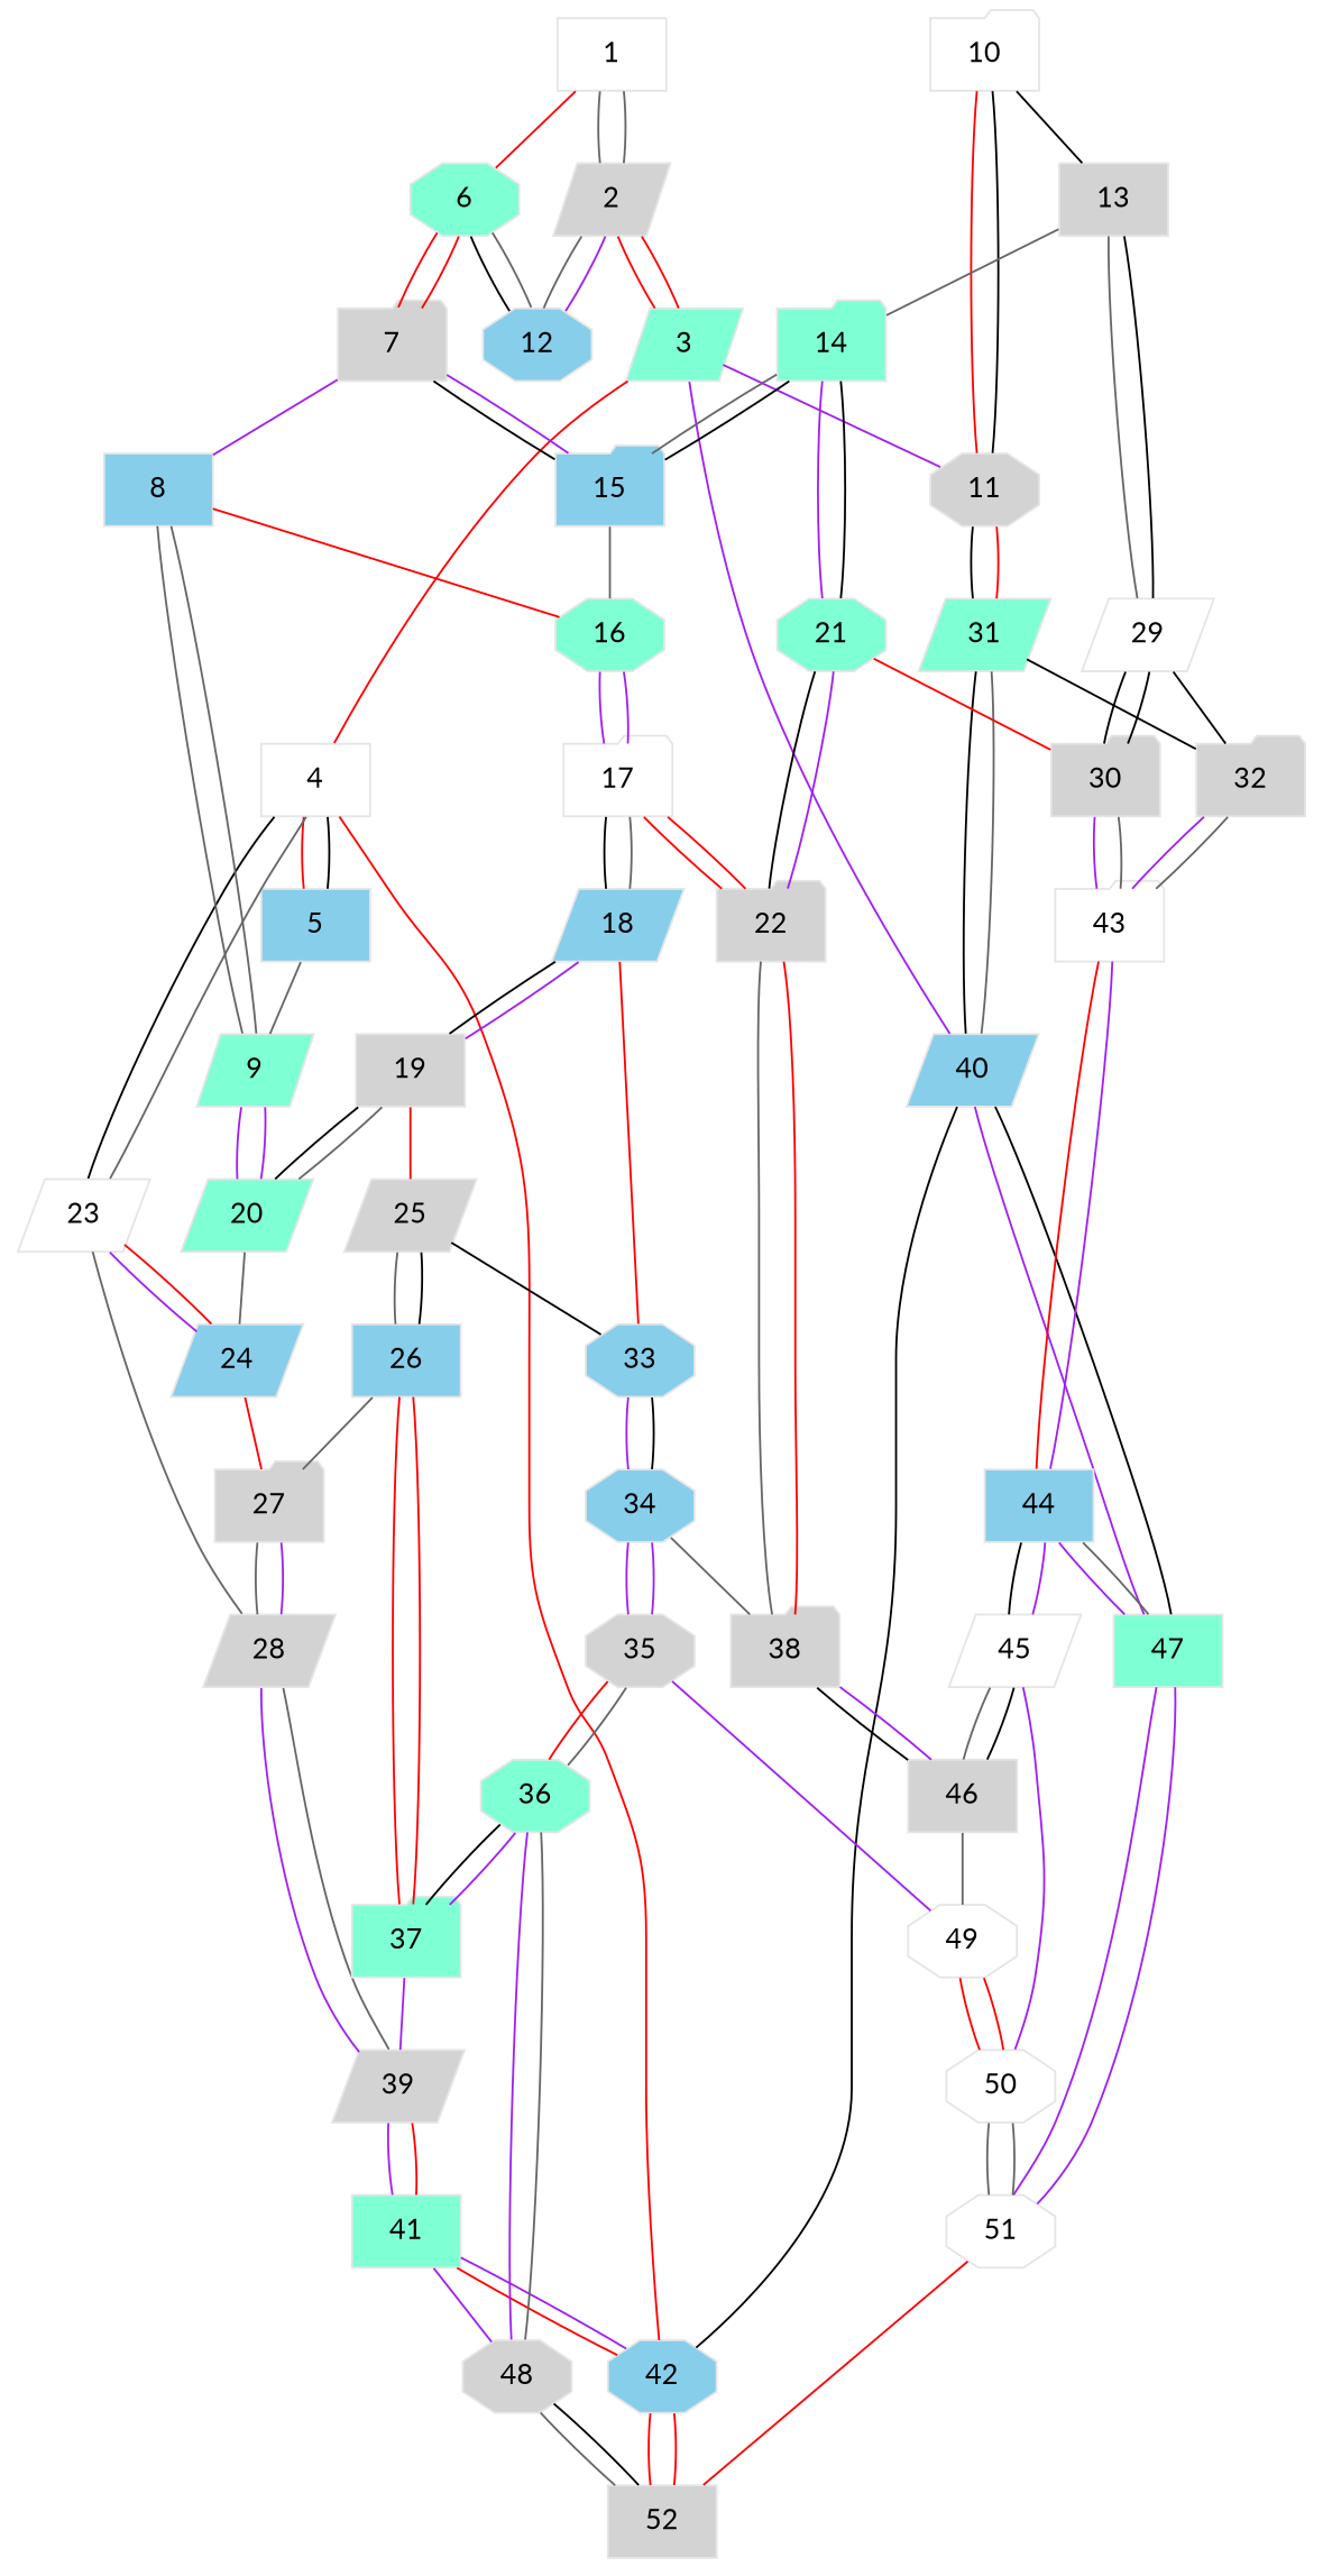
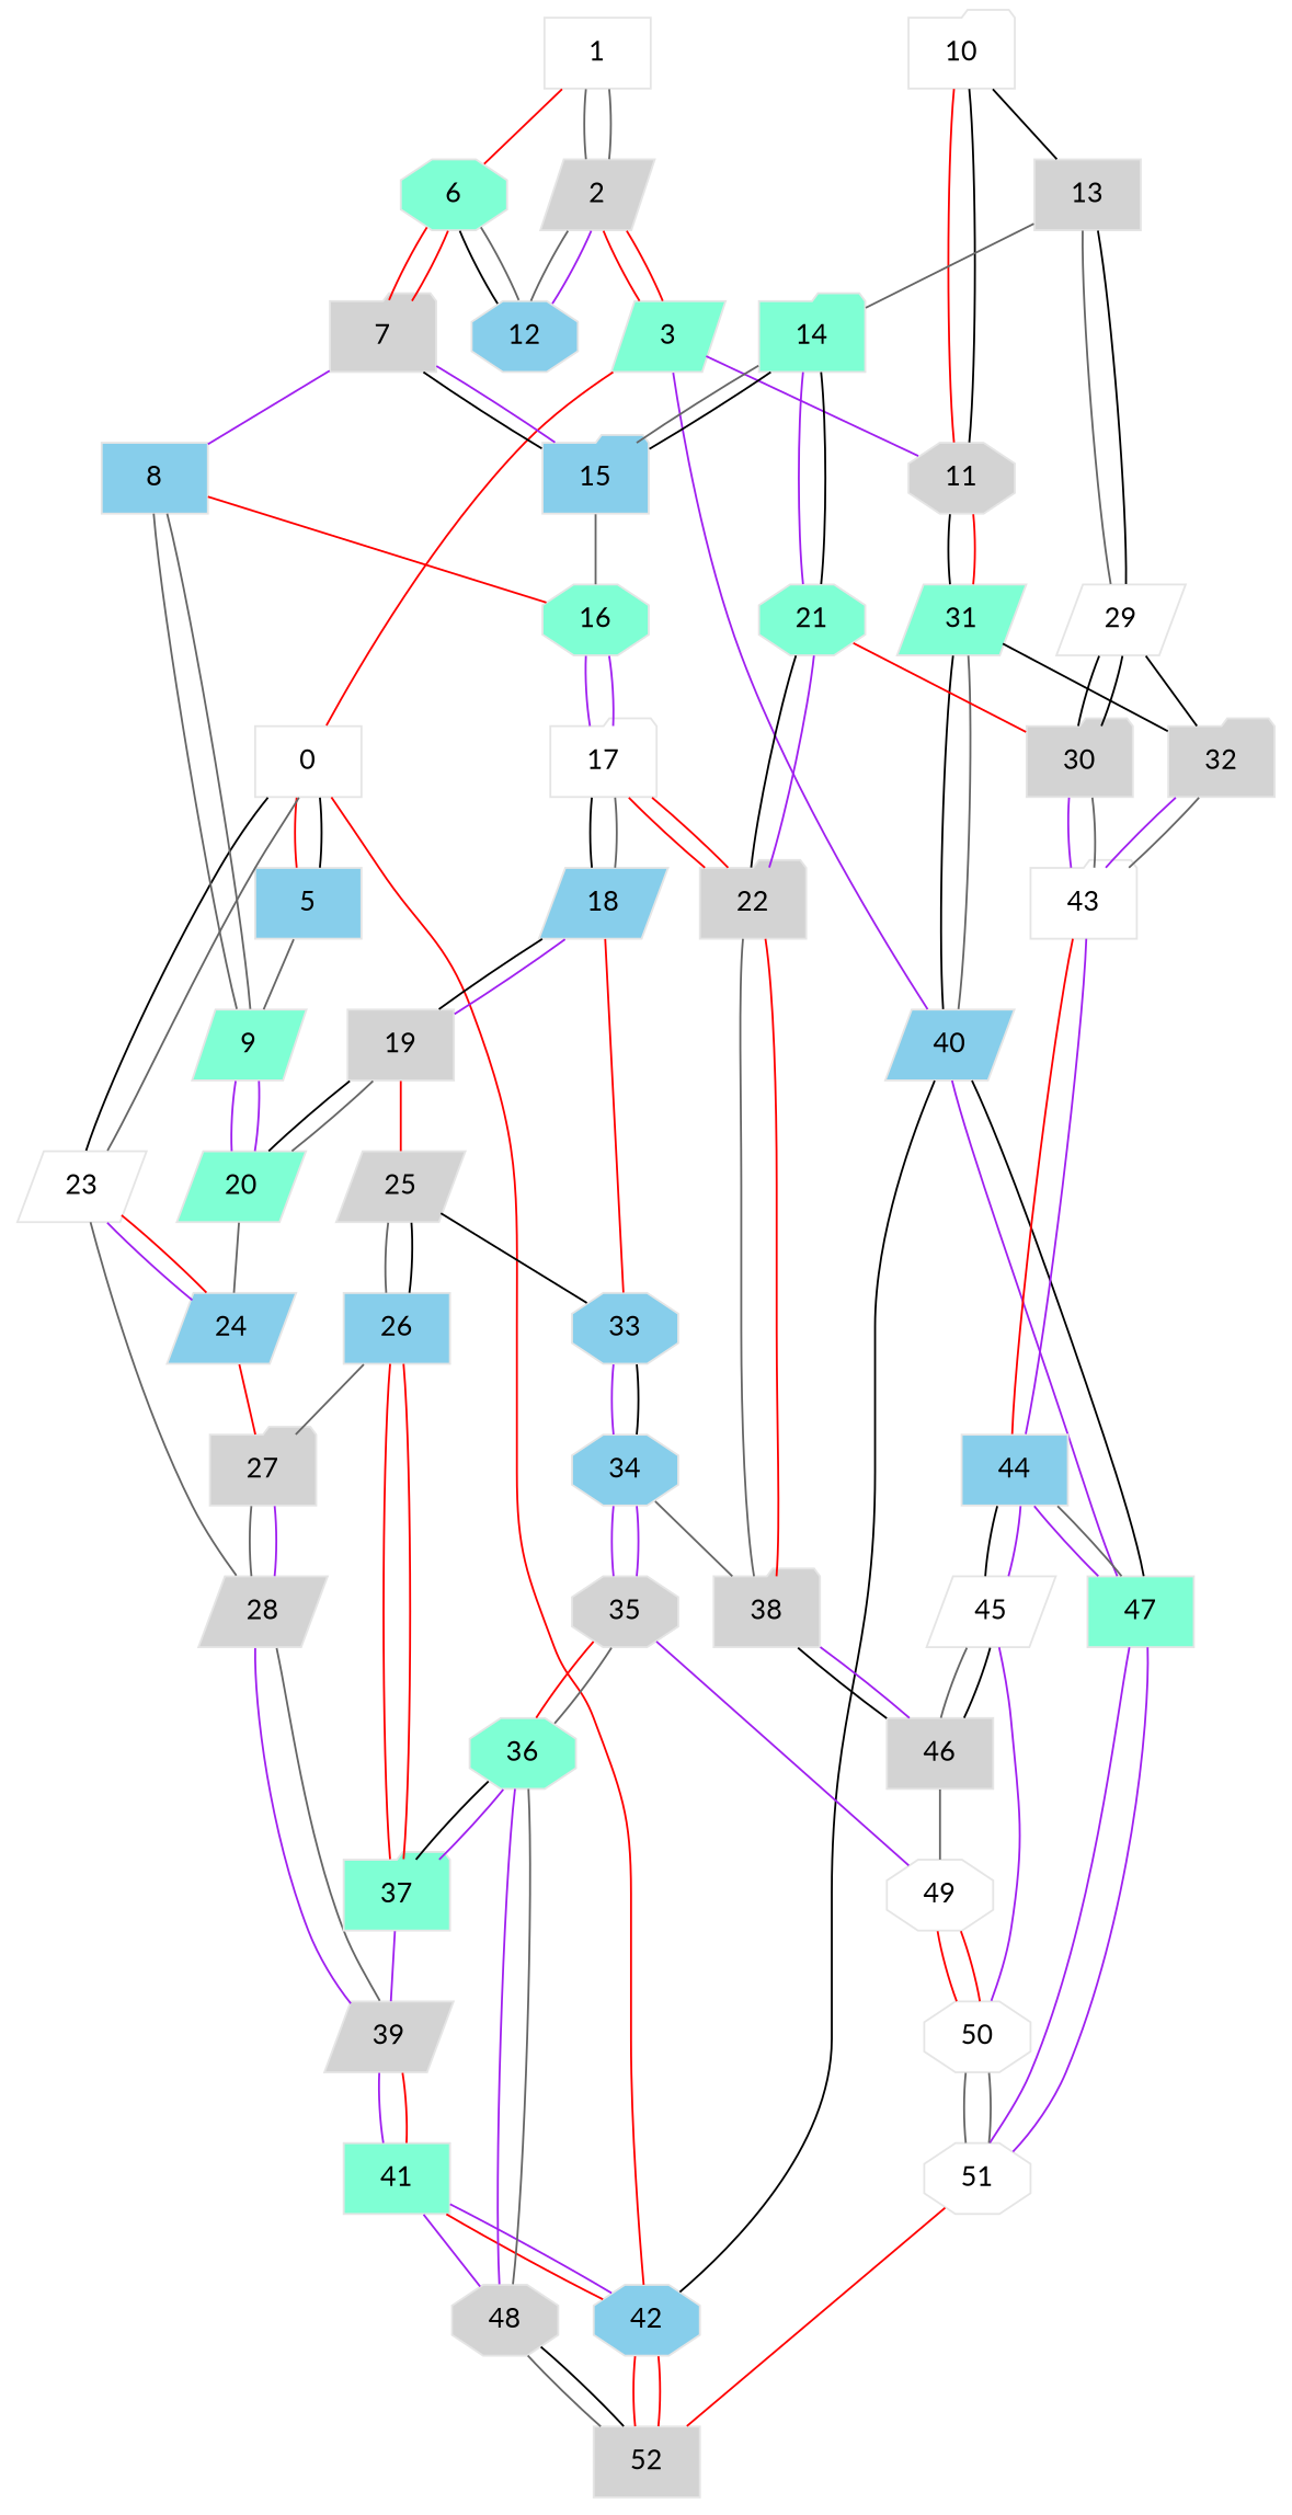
  graph {
    fontname=Lato
    node [color=gray90 fillcolor=lightgrey fontname=Lato shape=parallelogram style=filled]
    edge [color=purple fontname=Lato]
    1 [fillcolor=white shape=box]
    2
    6 [fillcolor=aquamarine shape=octagon]
    3 [fillcolor=aquamarine]
    12 [fillcolor=skyblue shape=octagon]
    7 [shape=folder]
-   4 [fillcolor=white shape=box]
+   4 [fillcolor=white shape=box label=0]
    11 [shape=octagon]
    40 [fillcolor=skyblue]
    5 [fillcolor=skyblue shape=box]
    23 [fillcolor=white]
    42 [fillcolor=skyblue shape=octagon]
    31 [fillcolor=aquamarine]
    47 [fillcolor=aquamarine shape=box]
    9 [fillcolor=aquamarine]
    24 [fillcolor=skyblue]
    28
    52 [shape=box]
    20 [fillcolor=aquamarine]
    8 [fillcolor=skyblue shape=box]
    15 [fillcolor=skyblue shape=folder]
    16 [fillcolor=aquamarine shape=octagon]
    17 [fillcolor=white shape=folder]
    10 [fillcolor=white shape=folder]
    13 [shape=box]
    14 [fillcolor=aquamarine shape=folder]
    29 [fillcolor=white]
    32 [shape=folder]
    21 [fillcolor=aquamarine shape=octagon]
    30 [shape=folder]
    22 [shape=folder]
    18 [fillcolor=skyblue]
    19 [shape=box]
    33 [fillcolor=skyblue shape=octagon]
    38 [shape=folder]
    25
    34 [fillcolor=skyblue shape=octagon]
    26 [fillcolor=skyblue shape=box]
    27 [shape=folder]
    43 [fillcolor=white shape=folder]
    46 [shape=box]
    39
    37 [fillcolor=aquamarine shape=folder]
    41 [fillcolor=aquamarine shape=box]
    44 [fillcolor=skyblue shape=box]
    35 [shape=octagon]
    36 [fillcolor=aquamarine shape=octagon]
    49 [fillcolor=white shape=octagon]
    48 [shape=octagon]
    50 [fillcolor=white shape=octagon]
    51 [fillcolor=white shape=octagon]
    45 [fillcolor=white]
    1 -- 2 [color=gray40]
    1 -- 2 [color=gray40]
    1 -- 6 [color=red]
    2 -- 3 [color=red]
    2 -- 3 [color=red]
    2 -- 12 [color=gray40]
    2 -- 12
    6 -- 12 [color=black]
    6 -- 12 [color=gray40]
    6 -- 7 [color=red]
    6 -- 7 [color=red]
    3 -- 4 [color=red]
    3 -- 11
    3 -- 40
    7 -- 8
    7 -- 15 [color=black]
    7 -- 15
    4 -- 5 [color=red]
    4 -- 5 [color=black]
    4 -- 23 [color=black]
    4 -- 23 [color=gray40]
    4 -- 42 [color=red]
    11 -- 31 [color=black]
    11 -- 31 [color=red]
    40 -- 42 [color=black]
    40 -- 47
    40 -- 47 [color=black]
    5 -- 9 [color=gray40]
    23 -- 24
    23 -- 24 [color=red]
    23 -- 28 [color=gray40]
    42 -- 52 [color=red]
    42 -- 52 [color=red]
    31 -- 40 [color=black]
    31 -- 40 [color=gray40]
    31 -- 32 [color=black]
    47 -- 51
    47 -- 51
    9 -- 20
    9 -- 20
    24 -- 27 [color=red]
    28 -- 39
    28 -- 39 [color=gray40]
    20 -- 24 [color=gray40]
    8 -- 9 [color=gray40]
    8 -- 9 [color=gray40]
    8 -- 16 [color=red]
    15 -- 16 [color=gray40]
    16 -- 17
    16 -- 17
    17 -- 22 [color=red]
    17 -- 22 [color=red]
    17 -- 18 [color=black]
    17 -- 18 [color=gray40]
    10 -- 11 [color=red]
    10 -- 11 [color=black]
    10 -- 13 [color=black]
    13 -- 14 [color=gray40]
    13 -- 29 [color=gray40]
    13 -- 29 [color=black]
    14 -- 15 [color=gray40]
    14 -- 15 [color=black]
    14 -- 21
    14 -- 21 [color=black]
    29 -- 32 [color=black]
    29 -- 30 [color=black]
    29 -- 30 [color=black]
    32 -- 43
    32 -- 43 [color=gray40]
    21 -- 30 [color=red]
    21 -- 22 [color=black]
    21 -- 22
    30 -- 43
    30 -- 43 [color=gray40]
    22 -- 38 [color=gray40]
    22 -- 38 [color=red]
    18 -- 19 [color=black]
    18 -- 19
    18 -- 33 [color=red]
    19 -- 20 [color=black]
    19 -- 20 [color=gray40]
    19 -- 25 [color=red]
    33 -- 34
    33 -- 34 [color=black]
    38 -- 46 [color=black]
    38 -- 46
    25 -- 33 [color=black]
    25 -- 26 [color=gray40]
    25 -- 26 [color=black]
    34 -- 38 [color=gray40]
    34 -- 35
    34 -- 35
    26 -- 27 [color=gray40]
    26 -- 37 [color=red]
    26 -- 37 [color=red]
    27 -- 28 [color=gray40]
    27 -- 28
    43 -- 44 [color=red]
    43 -- 44
    46 -- 49 [color=gray40]
    39 -- 41
    39 -- 41 [color=red]
    37 -- 39
    41 -- 42 [color=red]
    41 -- 42
    41 -- 48
    44 -- 47
    44 -- 47 [color=gray40]
    44 -- 45 [color=black]
    44 -- 45
    35 -- 36 [color=red]
    35 -- 36 [color=gray40]
    35 -- 49
    36 -- 37 [color=black]
    36 -- 37
    36 -- 48
    36 -- 48 [color=gray40]
    49 -- 50 [color=red]
    49 -- 50 [color=red]
    48 -- 52 [color=gray40]
    48 -- 52 [color=black]
    50 -- 51 [color=gray40]
    50 -- 51 [color=gray40]
    51 -- 52 [color=red]
    45 -- 46 [color=gray40]
    45 -- 46 [color=black]
    45 -- 50
  }
